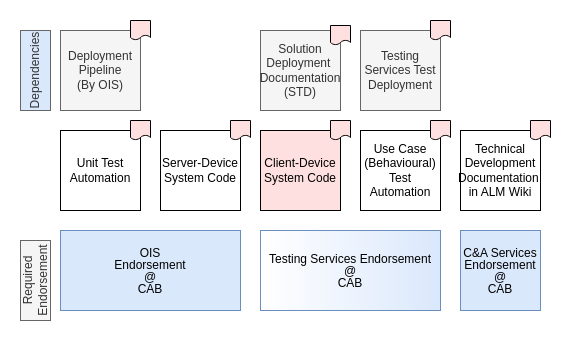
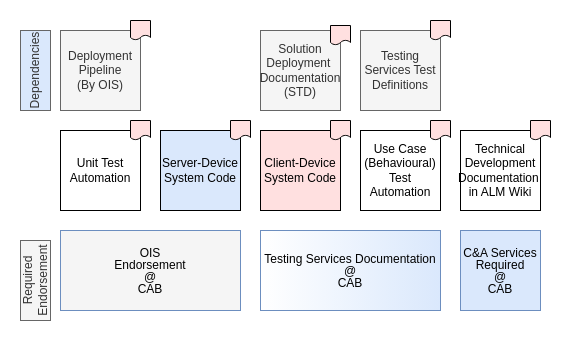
  <mxCell id="0" />
  <mxCell id="1" parent="0" />
  <mxCell id="2" value="Unit Test Automation" style="rounded=0;whiteSpace=wrap;html=1;" vertex="1" parent="1"><mxGeometry x="60" y="130" width="80" height="80" as="geometry" /></mxCell>
- <mxCell id="3" value="&lt;p style=&quot;line-height: 100%&quot;&gt;OIS&lt;br&gt;Endorsement&lt;br&gt;@ &lt;br&gt;CAB&lt;/p&gt;" style="rounded=0;whiteSpace=wrap;html=1;fillColor=#dae8fc;strokeColor=#6c8ebf;" vertex="1" parent="1"><mxGeometry x="60" y="230" width="180" height="80" as="geometry" /></mxCell>
+ <mxCell id="3" value="&lt;p style=&quot;line-height: 100%&quot;&gt;OIS&lt;br&gt;Endorsement&lt;br&gt;@ &lt;br&gt;CAB&lt;/p&gt;" style="rounded=0;whiteSpace=wrap;html=1;fillColor=#f5f5f5;strokeColor=#6c8ebf;" vertex="1" parent="1"><mxGeometry x="60" y="230" width="180" height="80" as="geometry" /></mxCell>
  <mxCell id="4" value="" style="html=1;outlineConnect=0;whiteSpace=wrap;fillColor=#ffe0e0;shape=mxgraph.archimate.representation" vertex="1" parent="1"><mxGeometry x="130" y="120" width="20" height="20" as="geometry" /></mxCell>
- <mxCell id="5" value="Server-Device System Code" style="rounded=0;whiteSpace=wrap;html=1;" vertex="1" parent="1"><mxGeometry x="160" y="130" width="80" height="80" as="geometry" /></mxCell>
+ <mxCell id="5" value="Server-Device System Code" style="rounded=0;whiteSpace=wrap;html=1;fillColor=#dae8fc;" vertex="1" parent="1"><mxGeometry x="160" y="130" width="80" height="80" as="geometry" /></mxCell>
  <mxCell id="6" value="Client-Device System Code" style="rounded=0;whiteSpace=wrap;html=1;fillColor=#ffe0e0;" vertex="1" parent="1"><mxGeometry x="260" y="130" width="80" height="80" as="geometry" /></mxCell>
  <mxCell id="7" value="" style="html=1;outlineConnect=0;whiteSpace=wrap;fillColor=#ffe0e0;shape=mxgraph.archimate.representation" vertex="1" parent="1"><mxGeometry x="230" y="120" width="20" height="20" as="geometry" /></mxCell>
  <mxCell id="8" value="" style="html=1;outlineConnect=0;whiteSpace=wrap;fillColor=#ffe0e0;shape=mxgraph.archimate.representation" vertex="1" parent="1"><mxGeometry x="330" y="120" width="20" height="20" as="geometry" /></mxCell>
  <mxCell id="9" value="Use Case (Behavioural) Test Automation" style="rounded=0;whiteSpace=wrap;html=1;" vertex="1" parent="1"><mxGeometry x="360" y="130" width="80" height="80" as="geometry" /></mxCell>
  <mxCell id="10" value="" style="html=1;outlineConnect=0;whiteSpace=wrap;fillColor=#ffe0e0;shape=mxgraph.archimate.representation" vertex="1" parent="1"><mxGeometry x="430" y="120" width="20" height="20" as="geometry" /></mxCell>
- <mxCell id="11" value="&lt;p style=&quot;line-height: 100%&quot;&gt;Testing Services Endorsement&lt;br&gt;@ &lt;br&gt;CAB&lt;/p&gt;" style="rounded=0;whiteSpace=wrap;html=1;fillColor=#dae8fc;strokeColor=#6c8ebf;gradientColor=#ffffff;gradientDirection=west;" vertex="1" parent="1"><mxGeometry x="260" y="230" width="180" height="80" as="geometry" /></mxCell>
+ <mxCell id="11" value="&lt;p style=&quot;line-height: 100%&quot;&gt;Testing Services Documentation&lt;br&gt;@ &lt;br&gt;CAB&lt;/p&gt;" style="rounded=0;whiteSpace=wrap;html=1;fillColor=#dae8fc;strokeColor=#6c8ebf;gradientColor=#ffffff;gradientDirection=west;" vertex="1" parent="1"><mxGeometry x="260" y="230" width="180" height="80" as="geometry" /></mxCell>
  <mxCell id="12" value="" style="shape=image;html=1;verticalAlign=top;verticalLabelPosition=bottom;labelBackgroundColor=#ffffff;imageAspect=0;aspect=fixed;image=https://cdn0.iconfinder.com/data/icons/small-n-flat/24/678134-sign-check-128.png" vertex="1" parent="1"><mxGeometry x="230" y="220" width="20" height="20" as="geometry" /></mxCell>
- <mxCell id="13" value="&lt;p style=&quot;line-height: 100%&quot;&gt;C&amp;amp;A Services Endorsement&lt;br&gt;@ &lt;br&gt;CAB&lt;/p&gt;" style="rounded=0;whiteSpace=wrap;html=1;fillColor=#dae8fc;strokeColor=#6c8ebf;" vertex="1" parent="1"><mxGeometry x="460" y="230" width="80" height="80" as="geometry" /></mxCell>
+ <mxCell id="13" value="&lt;p style=&quot;line-height: 100%&quot;&gt;C&amp;amp;A Services Required&lt;br&gt;@ &lt;br&gt;CAB&lt;/p&gt;" style="rounded=0;whiteSpace=wrap;html=1;fillColor=#dae8fc;strokeColor=#6c8ebf;" vertex="1" parent="1"><mxGeometry x="460" y="230" width="80" height="80" as="geometry" /></mxCell>
  <mxCell id="14" value="" style="shape=image;html=1;verticalAlign=top;verticalLabelPosition=bottom;labelBackgroundColor=#ffffff;imageAspect=0;aspect=fixed;image=https://cdn0.iconfinder.com/data/icons/small-n-flat/24/678134-sign-check-128.png" vertex="1" parent="1"><mxGeometry x="530" y="220" width="20" height="20" as="geometry" /></mxCell>
  <mxCell id="15" value="Solution Deployment&amp;nbsp;&lt;br&gt;Documentation (STD)" style="rounded=0;whiteSpace=wrap;html=1;fillColor=#f5f5f5;strokeColor=#666666;fontColor=#333333;" vertex="1" parent="1"><mxGeometry x="260" y="30" width="80" height="80" as="geometry" /></mxCell>
  <mxCell id="16" value="Dependencies" style="rounded=0;whiteSpace=wrap;html=1;horizontal=0;fillColor=#dae8fc;strokeColor=#666666;fontColor=#333333;" vertex="1" parent="1"><mxGeometry x="20" y="30" width="30" height="80" as="geometry" /></mxCell>
- <mxCell id="17" value="Testing Services Test Deployment" style="rounded=0;whiteSpace=wrap;html=1;fillColor=#f5f5f5;strokeColor=#666666;fontColor=#333333;" vertex="1" parent="1"><mxGeometry x="360" y="30" width="80" height="80" as="geometry" /></mxCell>
+ <mxCell id="17" value="Testing Services Test Definitions" style="rounded=0;whiteSpace=wrap;html=1;fillColor=#f5f5f5;strokeColor=#666666;fontColor=#333333;" vertex="1" parent="1"><mxGeometry x="360" y="30" width="80" height="80" as="geometry" /></mxCell>
  <mxCell id="18" value="" style="html=1;outlineConnect=0;whiteSpace=wrap;fillColor=#ffe0e0;shape=mxgraph.archimate.representation" vertex="1" parent="1"><mxGeometry x="430" y="20" width="20" height="20" as="geometry" /></mxCell>
  <mxCell id="19" value="" style="html=1;outlineConnect=0;whiteSpace=wrap;fillColor=#ffe0e0;shape=mxgraph.archimate.representation" vertex="1" parent="1"><mxGeometry x="330" y="25" width="20" height="20" as="geometry" /></mxCell>
  <mxCell id="20" value="Required Endorsement" style="rounded=0;whiteSpace=wrap;html=1;horizontal=0;fillColor=#f5f5f5;strokeColor=#666666;fontColor=#333333;" vertex="1" parent="1"><mxGeometry x="20" y="240" width="30" height="80" as="geometry" /></mxCell>
  <mxCell id="21" value="Technical Development Documentation&amp;nbsp;&lt;br&gt;in ALM Wiki" style="rounded=0;whiteSpace=wrap;html=1;" vertex="1" parent="1"><mxGeometry x="460" y="130" width="80" height="80" as="geometry" /></mxCell>
  <mxCell id="22" value="" style="html=1;outlineConnect=0;whiteSpace=wrap;fillColor=#ffe0e0;shape=mxgraph.archimate.representation" vertex="1" parent="1"><mxGeometry x="530" y="120" width="20" height="20" as="geometry" /></mxCell>
  <mxCell id="23" value="Deployment Pipeline&lt;br&gt;(By OIS)" style="rounded=0;whiteSpace=wrap;html=1;fillColor=#f5f5f5;strokeColor=#666666;fontColor=#333333;" vertex="1" parent="1"><mxGeometry x="60" y="30" width="80" height="80" as="geometry" /></mxCell>
  <mxCell id="24" value="" style="html=1;outlineConnect=0;whiteSpace=wrap;fillColor=#ffe0e0;shape=mxgraph.archimate.representation" vertex="1" parent="1"><mxGeometry x="130" y="20" width="20" height="20" as="geometry" /></mxCell>
  <mxCell id="25" value="" style="shape=image;html=1;verticalAlign=top;verticalLabelPosition=bottom;labelBackgroundColor=#ffffff;imageAspect=0;aspect=fixed;image=https://cdn0.iconfinder.com/data/icons/small-n-flat/24/678134-sign-check-128.png" vertex="1" parent="1"><mxGeometry x="430" y="220" width="20" height="20" as="geometry" /></mxCell>
